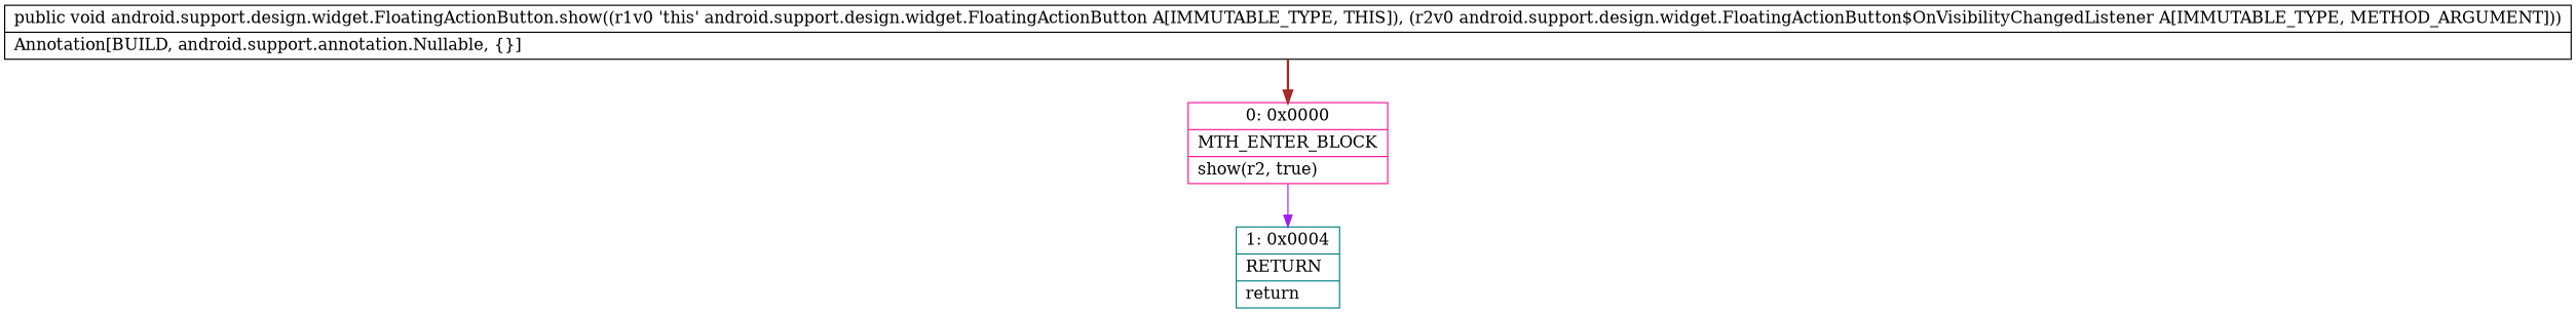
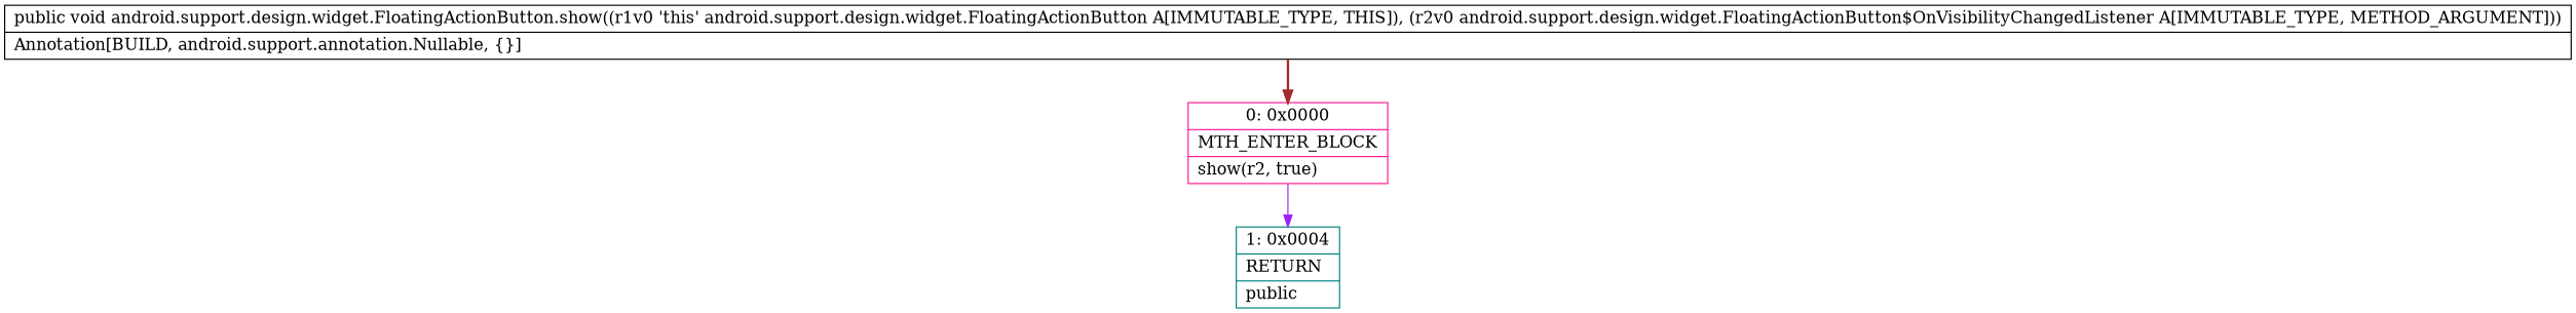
  digraph {
    node [shape=record]
    n1 [label="{0\:\ 0x0000|MTH_ENTER_BLOCK\l|show(r2, true)\l}" color=deeppink]
-   n2 [label="{1\:\ 0x0004|RETURN\l|return\l}" color=teal]
+   n2 [label="{1\:\ 0x0004|RETURN\l|public\l}" color=teal]
    n3 [label="{public void android.support.design.widget.FloatingActionButton.show((r1v0 'this' android.support.design.widget.FloatingActionButton A[IMMUTABLE_TYPE, THIS]), (r2v0 android.support.design.widget.FloatingActionButton$OnVisibilityChangedListener A[IMMUTABLE_TYPE, METHOD_ARGUMENT]))  | Annotation[BUILD, android.support.annotation.Nullable, \{\}]\l}" color=black]
    n1 -> n2 [color=purple style=solid]
    n3 -> n1 [color=brown style=bold]
  }
